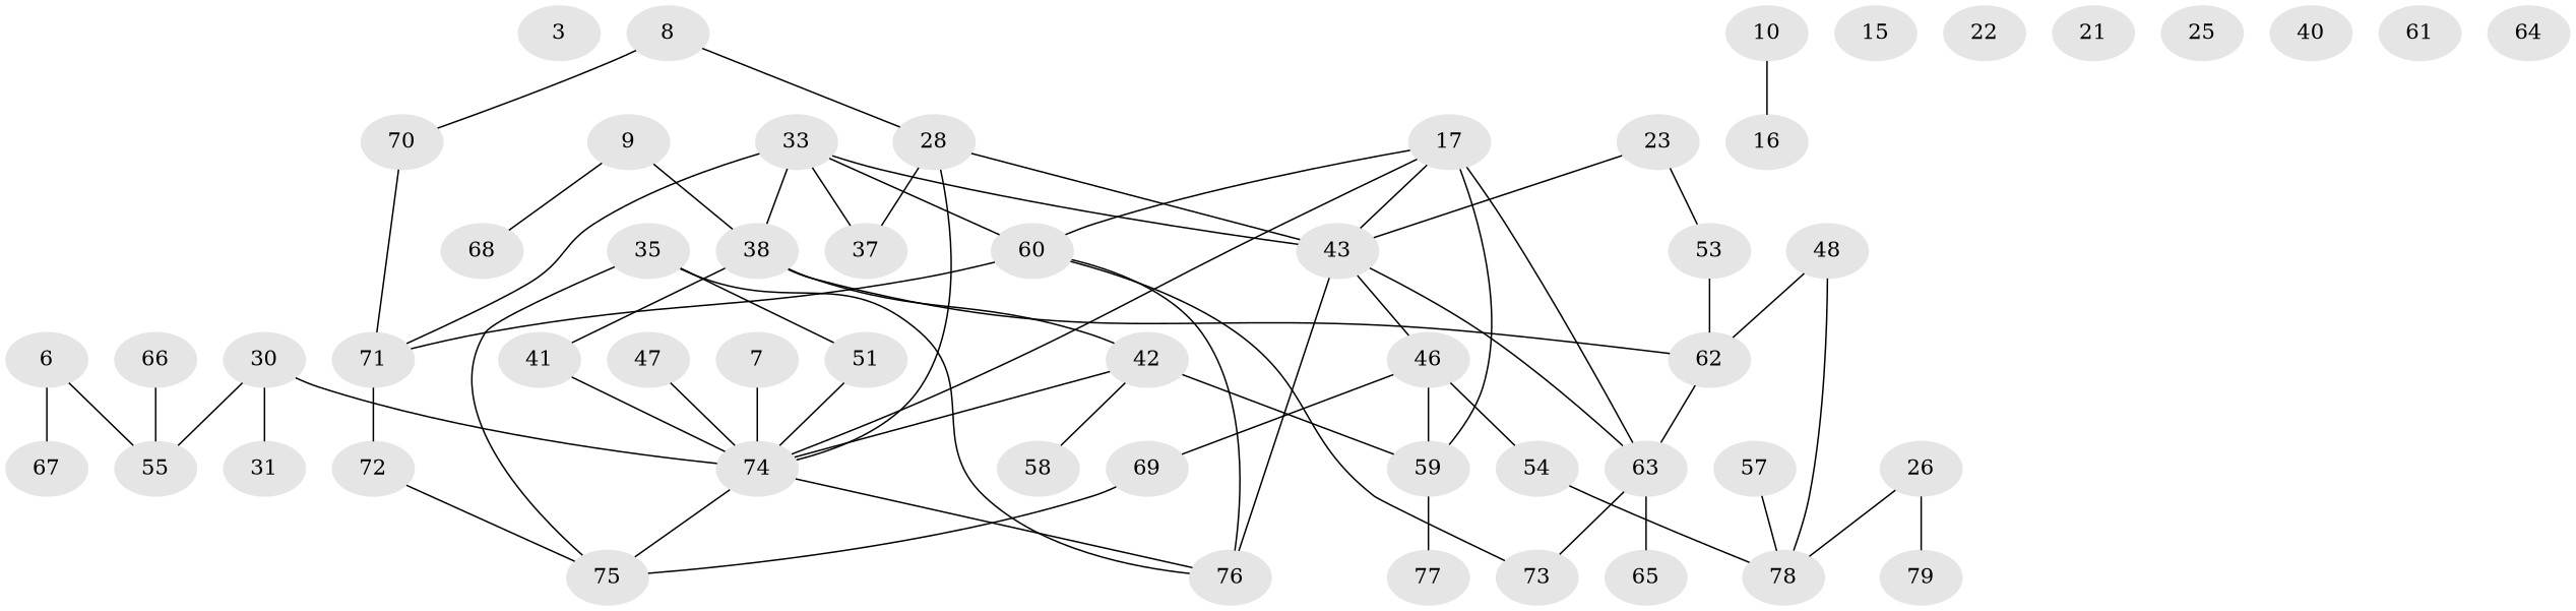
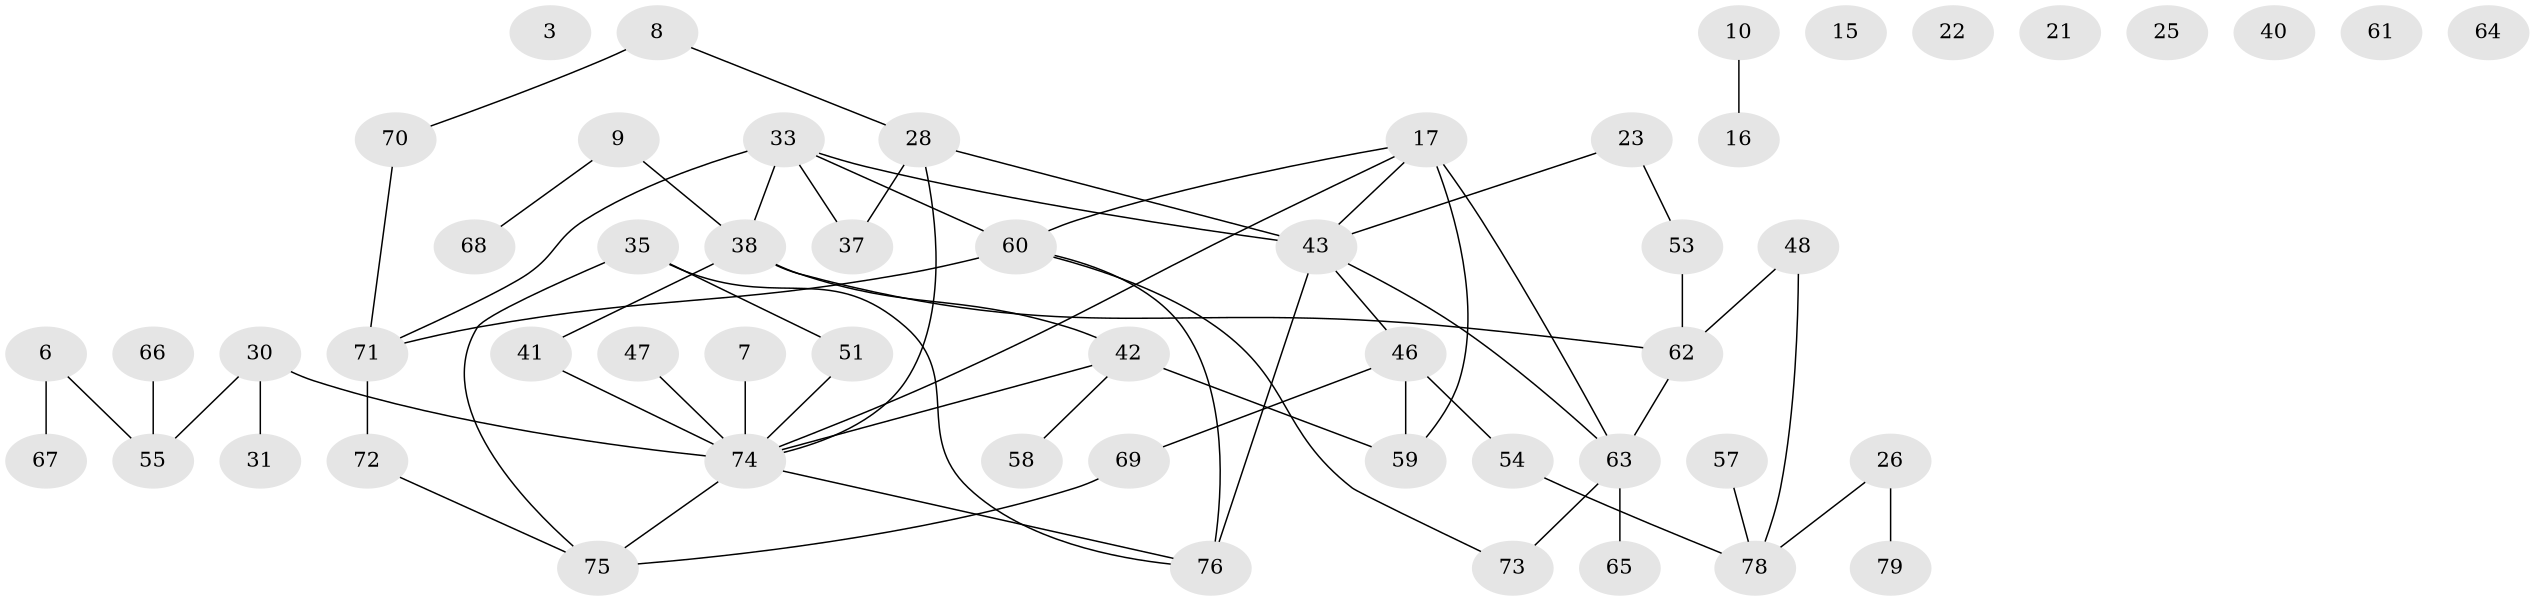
  graph {
    node [color=gray90 style=filled]
    3
    55 [super="+50"]
    6
    67
    74 [super="+49"]
    75 [super="+45"]
    76 [super="+34"]
    7
    8
    28
    70
    43 [super="+2+36"]
    37
    71 [super="+29"]
    38 [super="+5+12+1+18"]
    41
    42 [super="+20"]
    62 [super="+4"]
    9
    68
    10
    16
    15
    63 [super="+56"]
    46
    17
    59 [super="+14+21"]
    60
-   77
    73
    65
    22
    23
    53
    n35 [label=21]
    25
    26
    78
    79
    30
    31
    33 [super="+19"]
    72 [super="+52"]
    51 [super="+27"]
    35
    58
    40
    54
    69
    47
    48 [super="+44"]
    57
    61
    64
    66
    6 -- 55
    6 -- 67
    74 -- 75 [weight=2]
    74 -- 76
    7 -- 74
    8 -- 28
    8 -- 70
    28 -- 74
    28 -- 43
    28 -- 37
    70 -- 71
    43 -- 76
    43 -- 63
    43 -- 46
    71 -- 72
    38 -- 41
    38 -- 42
    38 -- 62
    41 -- 74
    42 -- 74
    42 -- 59
    42 -- 58
    62 -- 63
    9 -- 38
    9 -- 68
    10 -- 16
    63 -- 73
    63 -- 65
    46 -- 59
    46 -- 54
    46 -- 69
    17 -- 74
    17 -- 43
    17 -- 63 [weight=2]
    17 -- 59
    17 -- 60
-   59 -- 77
    60 -- 76 [weight=2]
    60 -- 71
    60 -- 73
    23 -- 43
    23 -- 53
    53 -- 62
    26 -- 78
    26 -- 79
    30 -- 55 [weight=2]
    30 -- 74
    30 -- 31
    33 -- 43 [weight=2]
    33 -- 37
    33 -- 71 [weight=2]
    33 -- 38 [weight=2]
    33 -- 60
    72 -- 75 [weight=2]
    51 -- 74
    35 -- 75 [weight=2]
    35 -- 76
    35 -- 51
    54 -- 78
    69 -- 75 [weight=2]
    47 -- 74
    48 -- 62
    48 -- 78
    57 -- 78
    66 -- 55
  }
